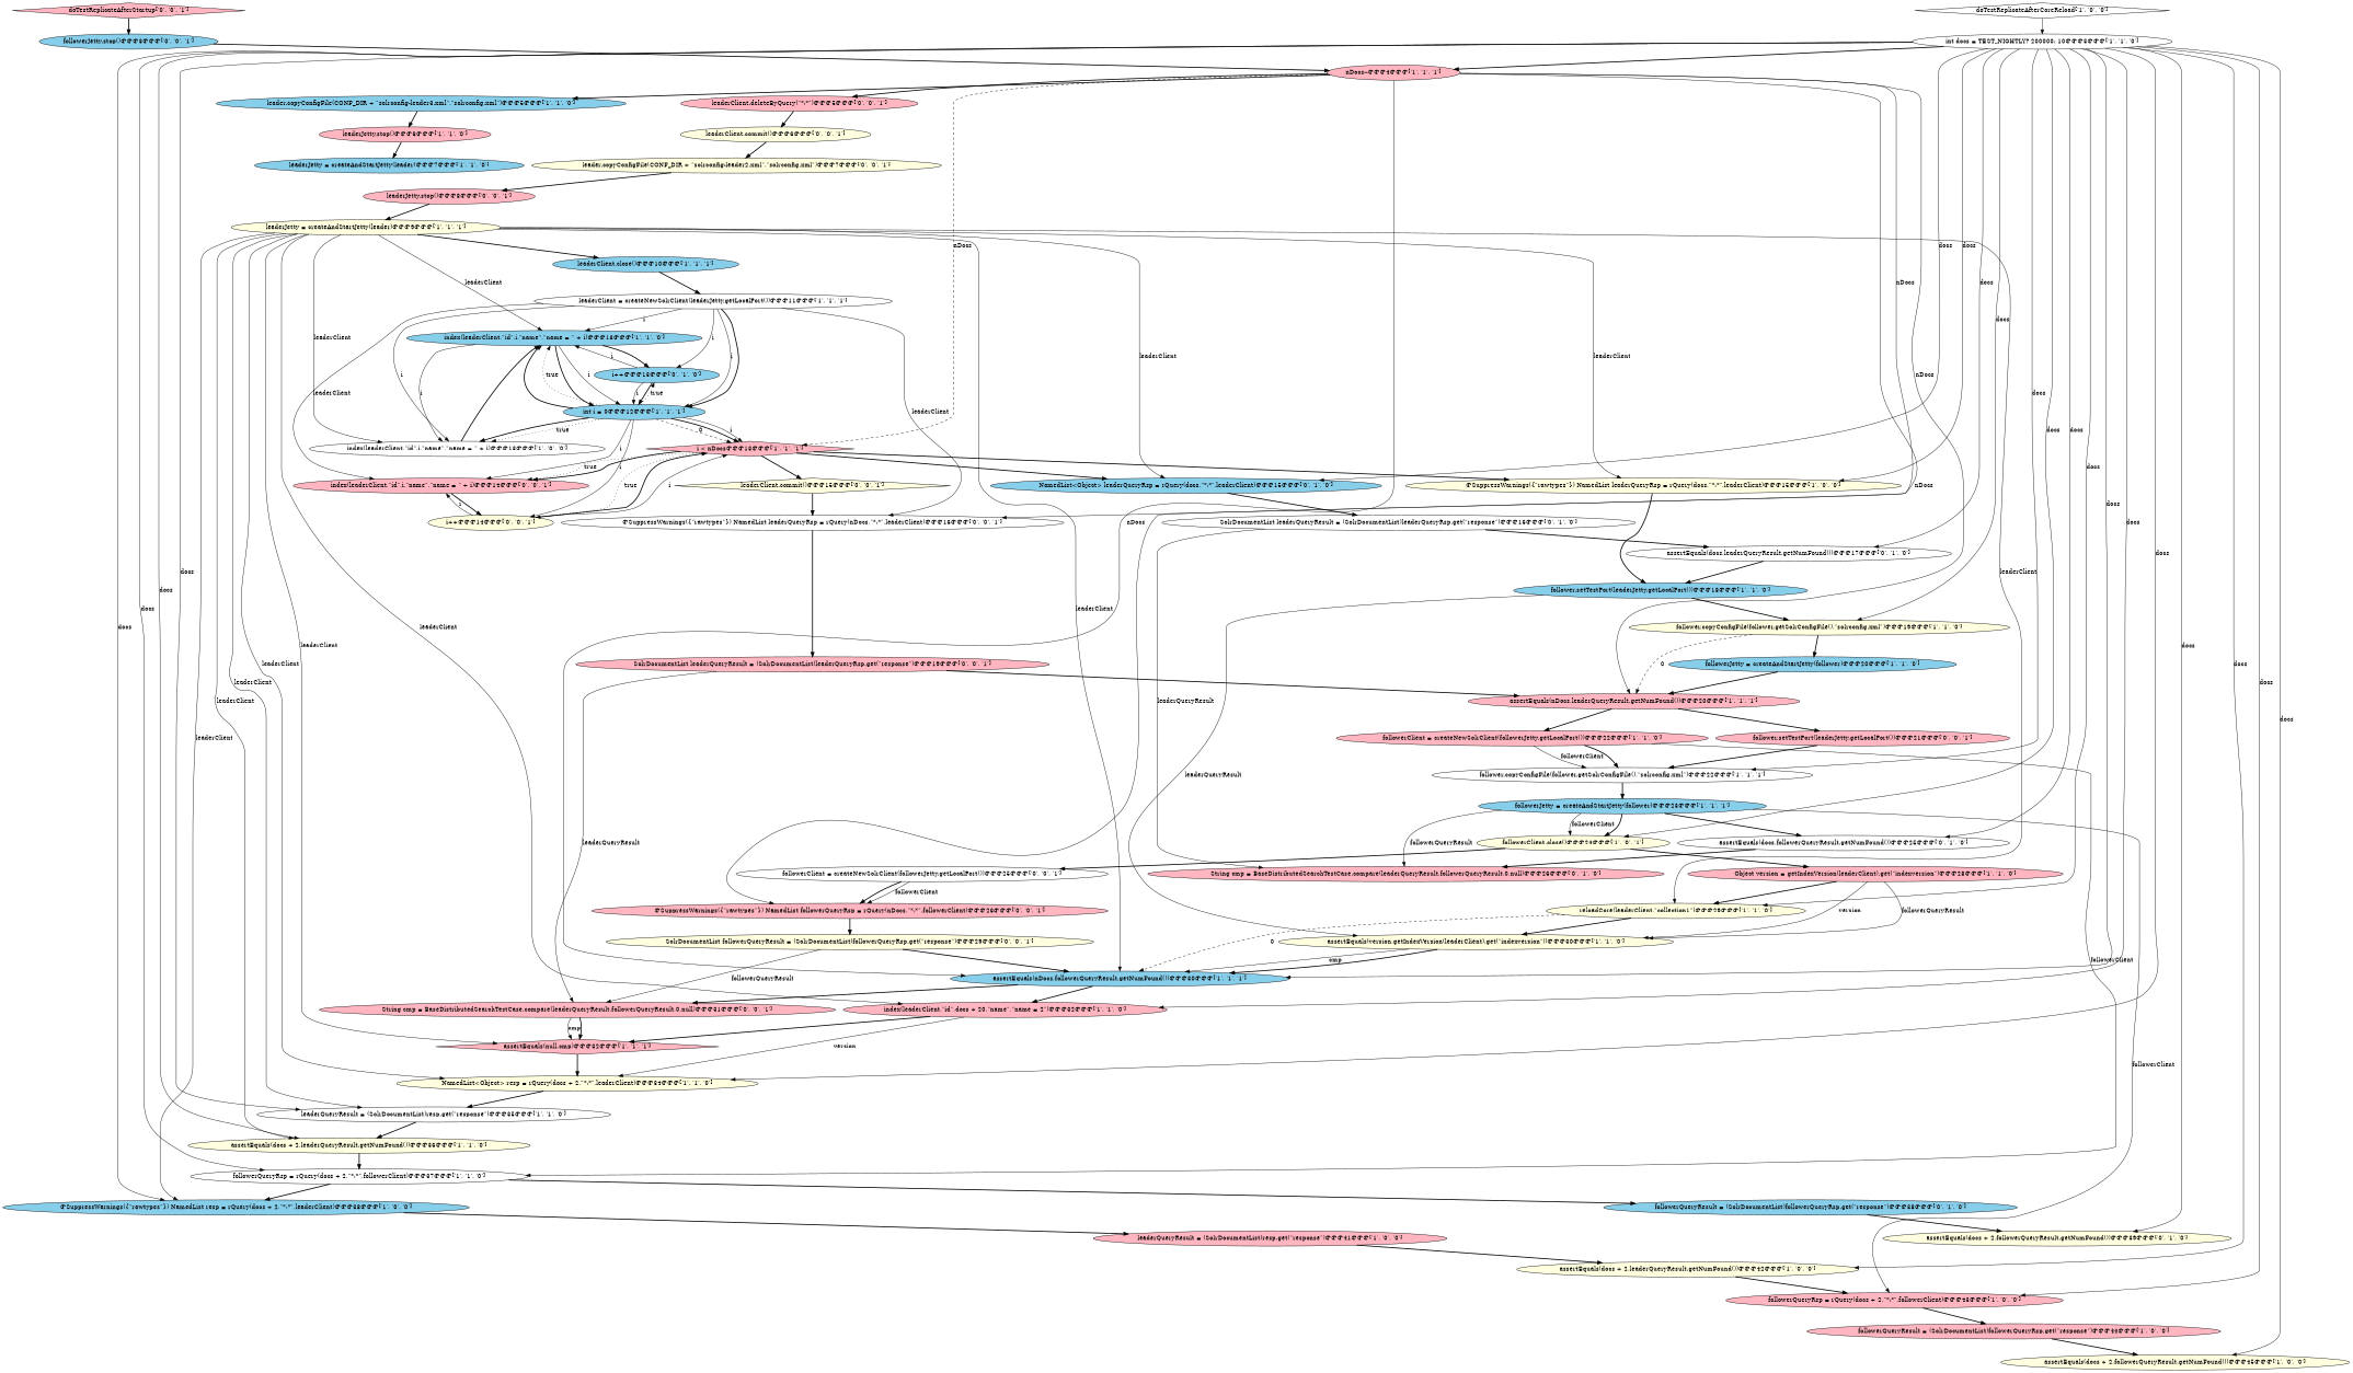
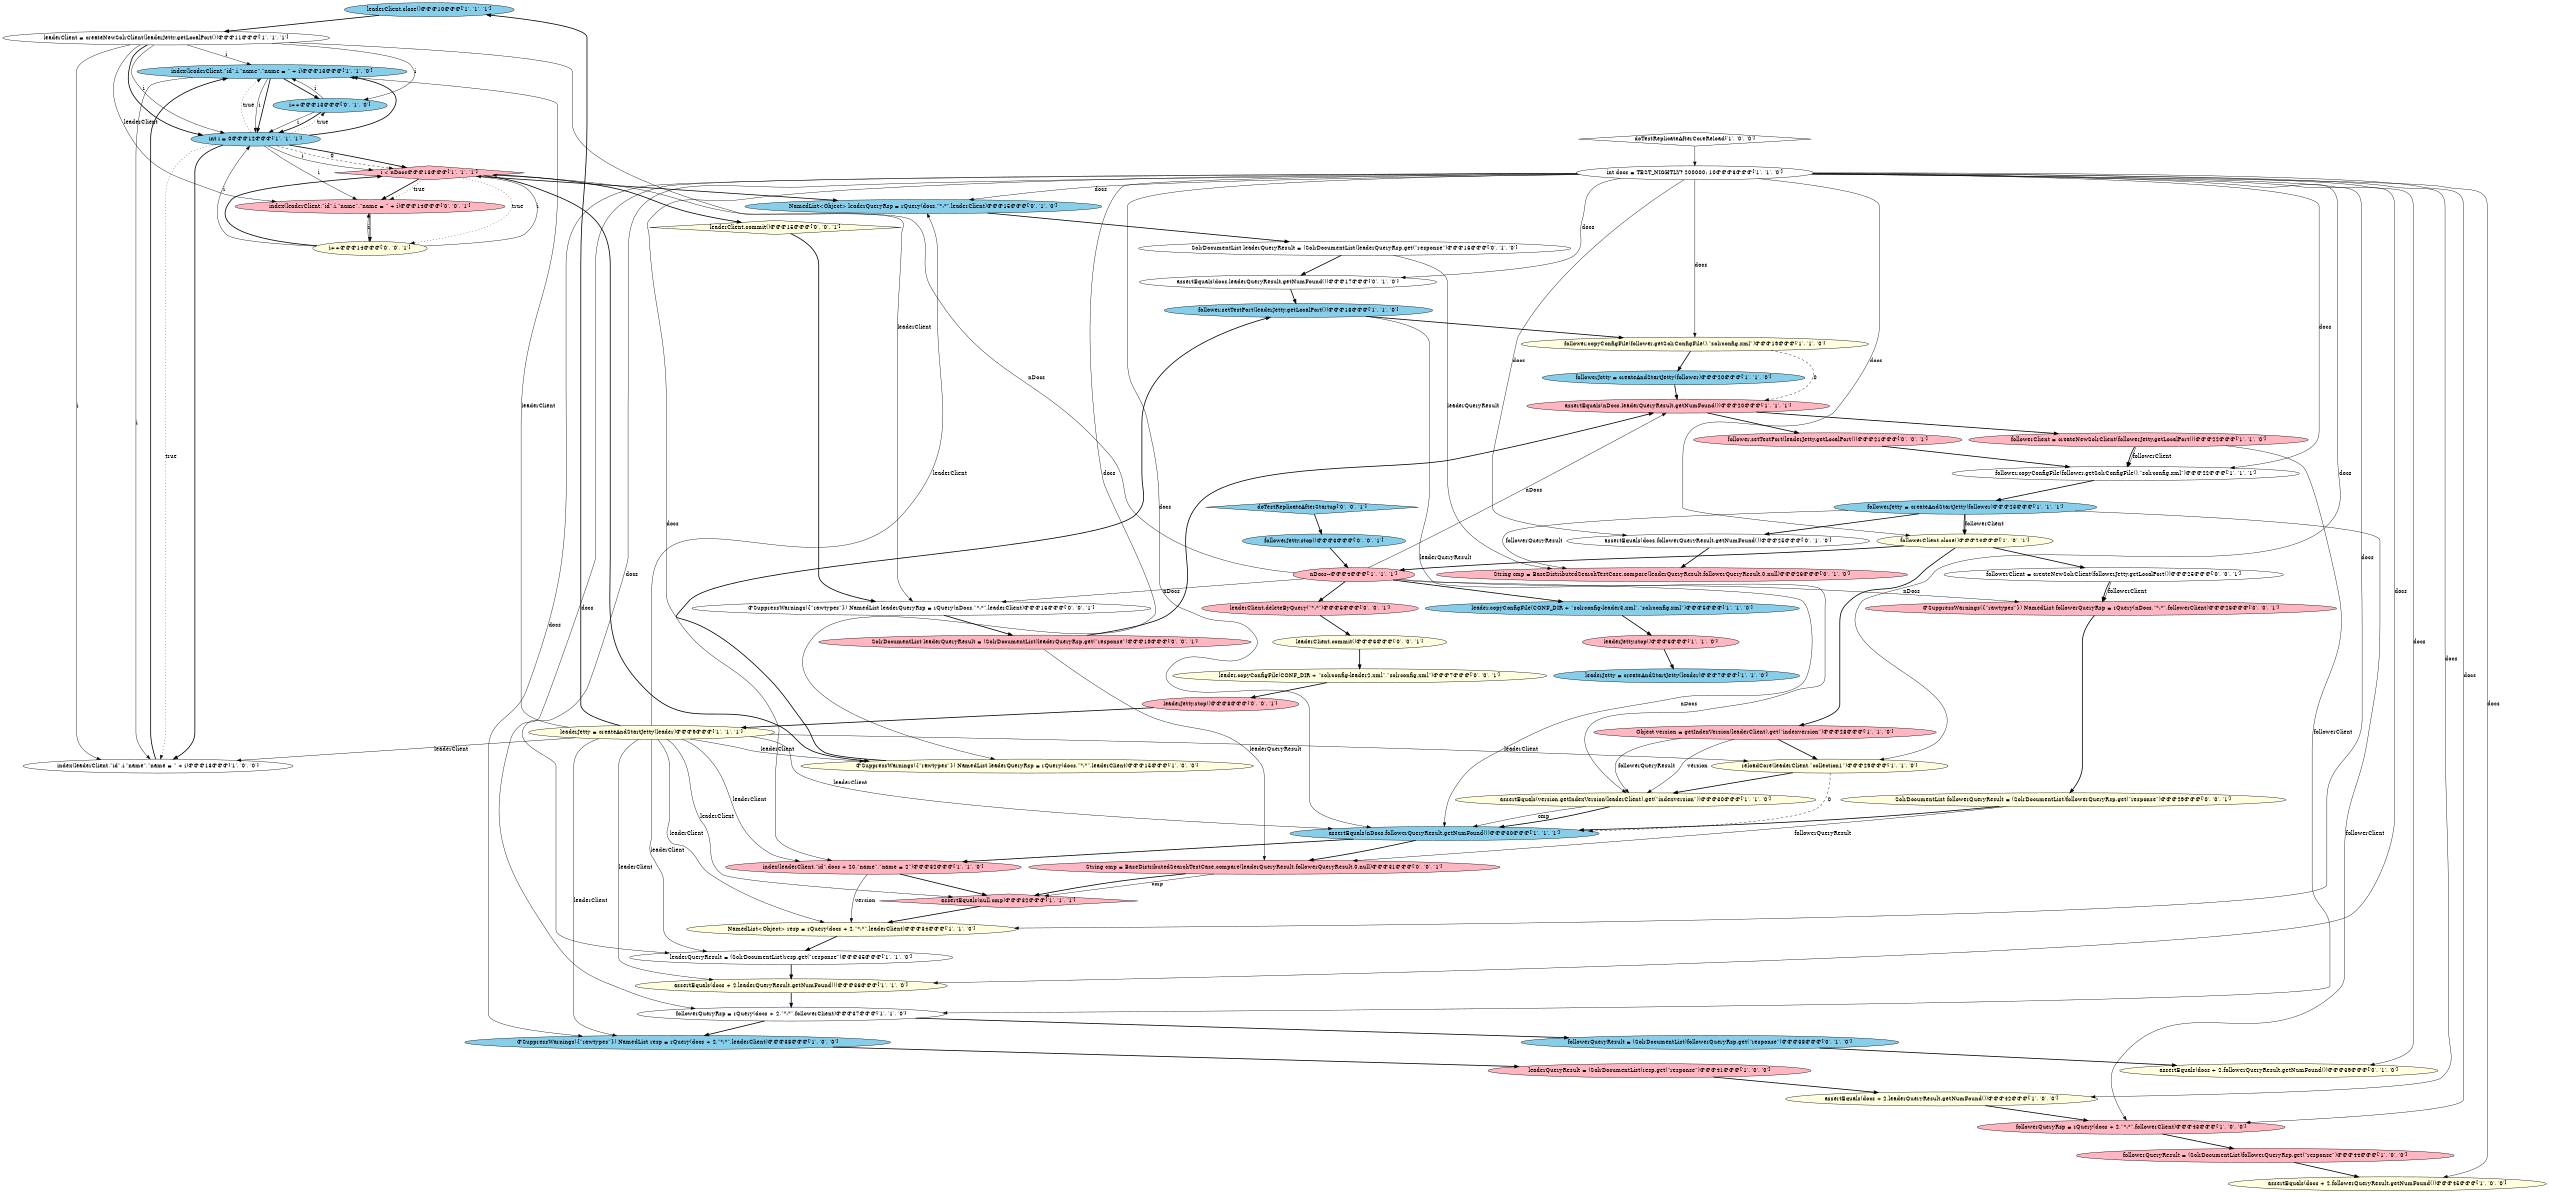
  digraph {
    node [fillcolor=lightpink shape=ellipse style=filled]
    edge [style=bold]
    n1 [fillcolor=skyblue label="leaderClient.close()@@@10@@@['1', '1', '1']"]
    n2 [fillcolor=white label="leaderClient = createNewSolrClient(leaderJetty.getLocalPort())@@@11@@@['1', '1', '1']"]
    n3 [fillcolor=skyblue label="index(leaderClient,\"id\",i,\"name\",\"name = \" + i)@@@13@@@['1', '1', '0']"]
    n4 [fillcolor=skyblue label="i++@@@13@@@['0', '1', '0']"]
    n5 [fillcolor=white label="index(leaderClient,\"id\",i,\"name\",\"name = \" + i)@@@13@@@['1', '0', '0']"]
    n6 [fillcolor=skyblue label="int i = 0@@@12@@@['1', '1', '1']"]
    n7 [fillcolor=white label="@SuppressWarnings({\"rawtypes\"}) NamedList leaderQueryRsp = rQuery(nDocs,\"*:*\",leaderClient)@@@16@@@['0', '0', '1']"]
    n8 [label="index(leaderClient,\"id\",i,\"name\",\"name = \" + i)@@@14@@@['0', '0', '1']"]
    n9 [fillcolor=white label="followerQueryRsp = rQuery(docs + 2,\"*:*\",followerClient)@@@37@@@['1', '1', '0']"]
    n10 [fillcolor=skyblue label="@SuppressWarnings({\"rawtypes\"}) NamedList resp = rQuery(docs + 2,\"*:*\",leaderClient)@@@38@@@['1', '0', '0']"]
    n11 [fillcolor=skyblue label="followerQueryResult = (SolrDocumentList)followerQueryRsp.get(\"response\")@@@38@@@['0', '1', '0']"]
    n12 [label="leaderQueryResult = (SolrDocumentList)resp.get(\"response\")@@@41@@@['1', '0', '0']"]
    n13 [fillcolor=lightyellow label="assertEquals(docs + 2,followerQueryResult.getNumFound())@@@39@@@['0', '1', '0']"]
    n14 [fillcolor=lightyellow label="SolrDocumentList followerQueryResult = (SolrDocumentList)followerQueryRsp.get(\"response\")@@@29@@@['0', '0', '1']"]
    n15 [label="String cmp = BaseDistributedSearchTestCase.compare(leaderQueryResult,followerQueryResult,0,null)@@@31@@@['0', '0', '1']"]
    n16 [fillcolor=skyblue label="assertEquals(nDocs,followerQueryResult.getNumFound())@@@30@@@['1', '1', '1']"]
    n17 [label="assertEquals(null,cmp)@@@32@@@['1', '1', '1']" shape=diamond]
    n18 [label="index(leaderClient,\"id\",docs + 20,\"name\",\"name = 2\")@@@32@@@['1', '1', '0']"]
    n19 [fillcolor=lightyellow label="followerClient.close()@@@24@@@['1', '0', '1']"]
    n20 [label="Object version = getIndexVersion(leaderClient).get(\"indexversion\")@@@28@@@['1', '1', '0']"]
    n21 [fillcolor=white label="followerClient = createNewSolrClient(followerJetty.getLocalPort())@@@25@@@['0', '0', '1']"]
    n22 [fillcolor=lightyellow label="reloadCore(leaderClient,\"collection1\")@@@29@@@['1', '1', '0']"]
    n23 [fillcolor=lightyellow label="assertEquals(version,getIndexVersion(leaderClient).get(\"indexversion\"))@@@30@@@['1', '1', '0']"]
    n24 [label="@SuppressWarnings({\"rawtypes\"}) NamedList followerQueryRsp = rQuery(nDocs,\"*:*\",followerClient)@@@26@@@['0', '0', '1']"]
    n25 [fillcolor=lightyellow label="i++@@@14@@@['0', '0', '1']"]
    n26 [label="i < nDocs@@@13@@@['1', '1', '1']" shape=diamond]
    n27 [fillcolor=lightyellow label="leaderClient.commit()@@@6@@@['0', '0', '1']"]
    n28 [fillcolor=lightyellow label="leader.copyConfigFile(CONF_DIR + \"solrconfig-leader2.xml\",\"solrconfig.xml\")@@@7@@@['0', '0', '1']"]
    n29 [label="leaderJetty.stop()@@@8@@@['0', '0', '1']"]
-   n30 [label="doTestReplicateAfterStartup['0', '0', '1']" shape=diamond]
+   n30 [fillcolor=skyblue label="doTestReplicateAfterStartup['0', '0', '1']" shape=diamond]
    n31 [fillcolor=skyblue label="followerJetty.stop()@@@3@@@['0', '0', '1']"]
    n32 [label="nDocs--@@@4@@@['1', '1', '1']"]
    n33 [fillcolor=lightyellow label="assertEquals(docs + 2,leaderQueryResult.getNumFound())@@@42@@@['1', '0', '0']"]
    n34 [label="followerQueryRsp = rQuery(docs + 2,\"*:*\",followerClient)@@@43@@@['1', '0', '0']"]
    n35 [label="SolrDocumentList leaderQueryResult = (SolrDocumentList)leaderQueryRsp.get(\"response\")@@@19@@@['0', '0', '1']"]
    n36 [label="assertEquals(nDocs,leaderQueryResult.getNumFound())@@@20@@@['1', '1', '1']"]
    n37 [label="follower.setTestPort(leaderJetty.getLocalPort())@@@21@@@['0', '0', '1']"]
    n38 [label="followerClient = createNewSolrClient(followerJetty.getLocalPort())@@@22@@@['1', '1', '0']"]
    n39 [fillcolor=lightyellow label="leaderJetty = createAndStartJetty(leader)@@@9@@@['1', '1', '1']"]
    n40 [fillcolor=lightyellow label="assertEquals(docs + 2,leaderQueryResult.getNumFound())@@@36@@@['1', '1', '0']"]
    n41 [fillcolor=lightyellow label="NamedList<Object> resp = rQuery(docs + 2,\"*:*\",leaderClient)@@@34@@@['1', '1', '0']"]
    n42 [fillcolor=white label="leaderQueryResult = (SolrDocumentList)resp.get(\"response\")@@@35@@@['1', '1', '0']"]
    n43 [fillcolor=skyblue label="NamedList<Object> leaderQueryRsp = rQuery(docs,\"*:*\",leaderClient)@@@15@@@['0', '1', '0']"]
    n44 [fillcolor=lightyellow label="@SuppressWarnings({\"rawtypes\"}) NamedList leaderQueryRsp = rQuery(docs,\"*:*\",leaderClient)@@@15@@@['1', '0', '0']"]
    n45 [fillcolor=white label="SolrDocumentList leaderQueryResult = (SolrDocumentList)leaderQueryRsp.get(\"response\")@@@16@@@['0', '1', '0']"]
    n46 [fillcolor=skyblue label="follower.setTestPort(leaderJetty.getLocalPort())@@@18@@@['1', '1', '0']"]
    n47 [label="leaderClient.deleteByQuery(\"*:*\")@@@5@@@['0', '0', '1']"]
    n48 [fillcolor=skyblue label="leader.copyConfigFile(CONF_DIR + \"solrconfig-leader3.xml\",\"solrconfig.xml\")@@@5@@@['1', '1', '0']"]
    n49 [label="followerQueryResult = (SolrDocumentList)followerQueryRsp.get(\"response\")@@@44@@@['1', '0', '0']"]
    n50 [fillcolor=lightyellow label="assertEquals(docs + 2,followerQueryResult.getNumFound())@@@45@@@['1', '0', '0']"]
    n51 [fillcolor=lightyellow label="leaderClient.commit()@@@15@@@['0', '0', '1']" shape=diamond]
    n52 [fillcolor=white label="follower.copyConfigFile(follower.getSolrConfigFile(),\"solrconfig.xml\")@@@22@@@['1', '1', '1']"]
    n53 [fillcolor=skyblue label="followerJetty = createAndStartJetty(follower)@@@23@@@['1', '1', '1']"]
    n54 [label="leaderJetty.stop()@@@6@@@['1', '1', '0']"]
    n55 [fillcolor=skyblue label="leaderJetty = createAndStartJetty(leader)@@@7@@@['1', '1', '0']"]
    n56 [fillcolor=skyblue label="followerJetty = createAndStartJetty(follower)@@@20@@@['1', '1', '0']"]
    n57 [fillcolor=lightyellow label="follower.copyConfigFile(follower.getSolrConfigFile(),\"solrconfig.xml\")@@@19@@@['1', '1', '0']"]
    n58 [fillcolor=white label="int docs = TEST_NIGHTLY? 200000: 10@@@3@@@['1', '1', '0']"]
    n59 [fillcolor=white label="assertEquals(docs,followerQueryResult.getNumFound())@@@25@@@['0', '1', '0']"]
    n60 [fillcolor=white label="assertEquals(docs,leaderQueryResult.getNumFound())@@@17@@@['0', '1', '0']"]
    n61 [label="String cmp = BaseDistributedSearchTestCase.compare(leaderQueryResult,followerQueryResult,0,null)@@@26@@@['0', '1', '0']"]
    n62 [fillcolor=white label="doTestReplicateAfterCoreReload['1', '0', '0']" shape=diamond]
    n1 -> n2
    n2 -> n3 [label=i style=solid]
    n2 -> n4 [label=i style=solid]
    n2 -> n5 [label=i style=solid]
    n2 -> n6 [label=i style=solid]
    n2 -> n6
    n2 -> n7 [label=leaderClient style=solid]
    n2 -> n8 [label=leaderClient style=solid]
    n3 -> n4
    n3 -> n5 [label=i style=solid]
    n3 -> n6
    n3 -> n6 [label=i style=solid]
    n4 -> n3 [label=i style=solid]
    n4 -> n6 [label=i style=solid]
    n4 -> n6
    n5 -> n3
    n6 -> n3
    n6 -> n3 [label=true style=dotted]
    n6 -> n4 [label=true style=dotted]
    n6 -> n5 [label=true style=dotted]
    n6 -> n5
    n6 -> n8 [label=i style=solid]
-   n6 -> n25 [label=i style=solid]
+   n25 -> n6 [label=i style=solid]
    n6 -> n26 [label=0 style=dashed]
    n6 -> n26
    n6 -> n26 [label=i style=solid]
    n7 -> n35
    n8 -> n25
    n9 -> n10
    n9 -> n11
    n10 -> n12
    n11 -> n13
    n12 -> n33
    n14 -> n15 [label=followerQueryResult style=solid]
    n14 -> n16
    n15 -> n17 [label=cmp style=solid]
    n15 -> n17
    n16 -> n15
    n16 -> n18
    n17 -> n41
    n18 -> n17
    n18 -> n41 [label=version style=solid]
    n19 -> n20
    n19 -> n21
    n20 -> n22
    n20 -> n23 [label=followerQueryResult style=solid]
    n20 -> n23 [label=version style=solid]
    n21 -> n24
    n21 -> n24 [label=followerClient style=solid]
    n22 -> n16 [label=0 style=dashed]
    n22 -> n23
    n23 -> n16 [label=cmp style=solid]
    n23 -> n16
    n24 -> n14
    n25 -> n8 [label=i style=solid]
    n25 -> n26
    n25 -> n26 [label=i style=solid]
    n26 -> n8
    n26 -> n8 [label=true style=dotted]
    n26 -> n25 [label=true style=dotted]
    n26 -> n43
    n26 -> n44
    n26 -> n51
    n27 -> n28
    n28 -> n29
    n29 -> n39
    n30 -> n31
    n31 -> n32
    n32 -> n7 [label=nDocs style=solid]
    n32 -> n16 [label=nDocs style=solid]
    n32 -> n24 [label=nDocs style=solid]
-   n32 -> n26 [label=nDocs style=dashed]
+   n32 -> n26 [label=nDocs style=solid]
    n32 -> n36 [label=nDocs style=solid]
    n32 -> n47
    n32 -> n48
    n33 -> n34
    n34 -> n49
    n35 -> n15 [label=leaderQueryResult style=solid]
    n35 -> n36
    n36 -> n37
    n36 -> n38
    n37 -> n52
    n38 -> n9 [label=followerClient style=solid]
    n38 -> n52 [label=followerClient style=solid]
    n38 -> n52
    n39 -> n1
    n39 -> n3 [label=leaderClient style=solid]
    n39 -> n5 [label=leaderClient style=solid]
    n39 -> n10 [label=leaderClient style=solid]
    n39 -> n16 [label=leaderClient style=solid]
    n39 -> n17 [label=leaderClient style=solid]
    n39 -> n18 [label=leaderClient style=solid]
    n39 -> n22 [label=leaderClient style=solid]
    n39 -> n40 [label=leaderClient style=solid]
    n39 -> n41 [label=leaderClient style=solid]
    n39 -> n42 [label=leaderClient style=solid]
    n39 -> n43 [label=leaderClient style=solid]
    n39 -> n44 [label=leaderClient style=solid]
    n40 -> n9
    n41 -> n42
    n42 -> n40
    n43 -> n45
    n44 -> n46
    n45 -> n60
    n45 -> n61 [label=leaderQueryResult style=solid]
    n46 -> n23 [label=leaderQueryResult style=solid]
    n46 -> n57
    n47 -> n27
    n48 -> n54
    n49 -> n50
    n51 -> n7
    n52 -> n53
    n53 -> n19
    n53 -> n19 [label=followerClient style=solid]
    n53 -> n34 [label=followerClient style=solid]
    n53 -> n59
    n53 -> n61 [label=followerQueryResult style=solid]
    n54 -> n55
    n56 -> n36
    n57 -> n36 [label=0 style=dashed]
    n57 -> n56
    n58 -> n9 [label=docs style=solid]
    n58 -> n10 [label=docs style=solid]
    n58 -> n13 [label=docs style=solid]
    n58 -> n16 [label=docs style=solid]
    n58 -> n18 [label=docs style=solid]
    n58 -> n19 [label=docs style=solid]
    n58 -> n22 [label=docs style=solid]
-   n58 -> n32
+   n19 -> n32
    n58 -> n33 [label=docs style=solid]
    n58 -> n34 [label=docs style=solid]
    n58 -> n40 [label=docs style=solid]
    n58 -> n41 [label=docs style=solid]
    n58 -> n42 [label=docs style=solid]
    n58 -> n43 [label=docs style=solid]
    n58 -> n44 [label=docs style=solid]
    n58 -> n50 [label=docs style=solid]
    n58 -> n52 [label=docs style=solid]
    n58 -> n57 [label=docs style=solid]
    n58 -> n59 [label=docs style=solid]
    n58 -> n60 [label=docs style=solid]
    n59 -> n61
    n60 -> n46
    n62 -> n58 [style=solid]
  }
